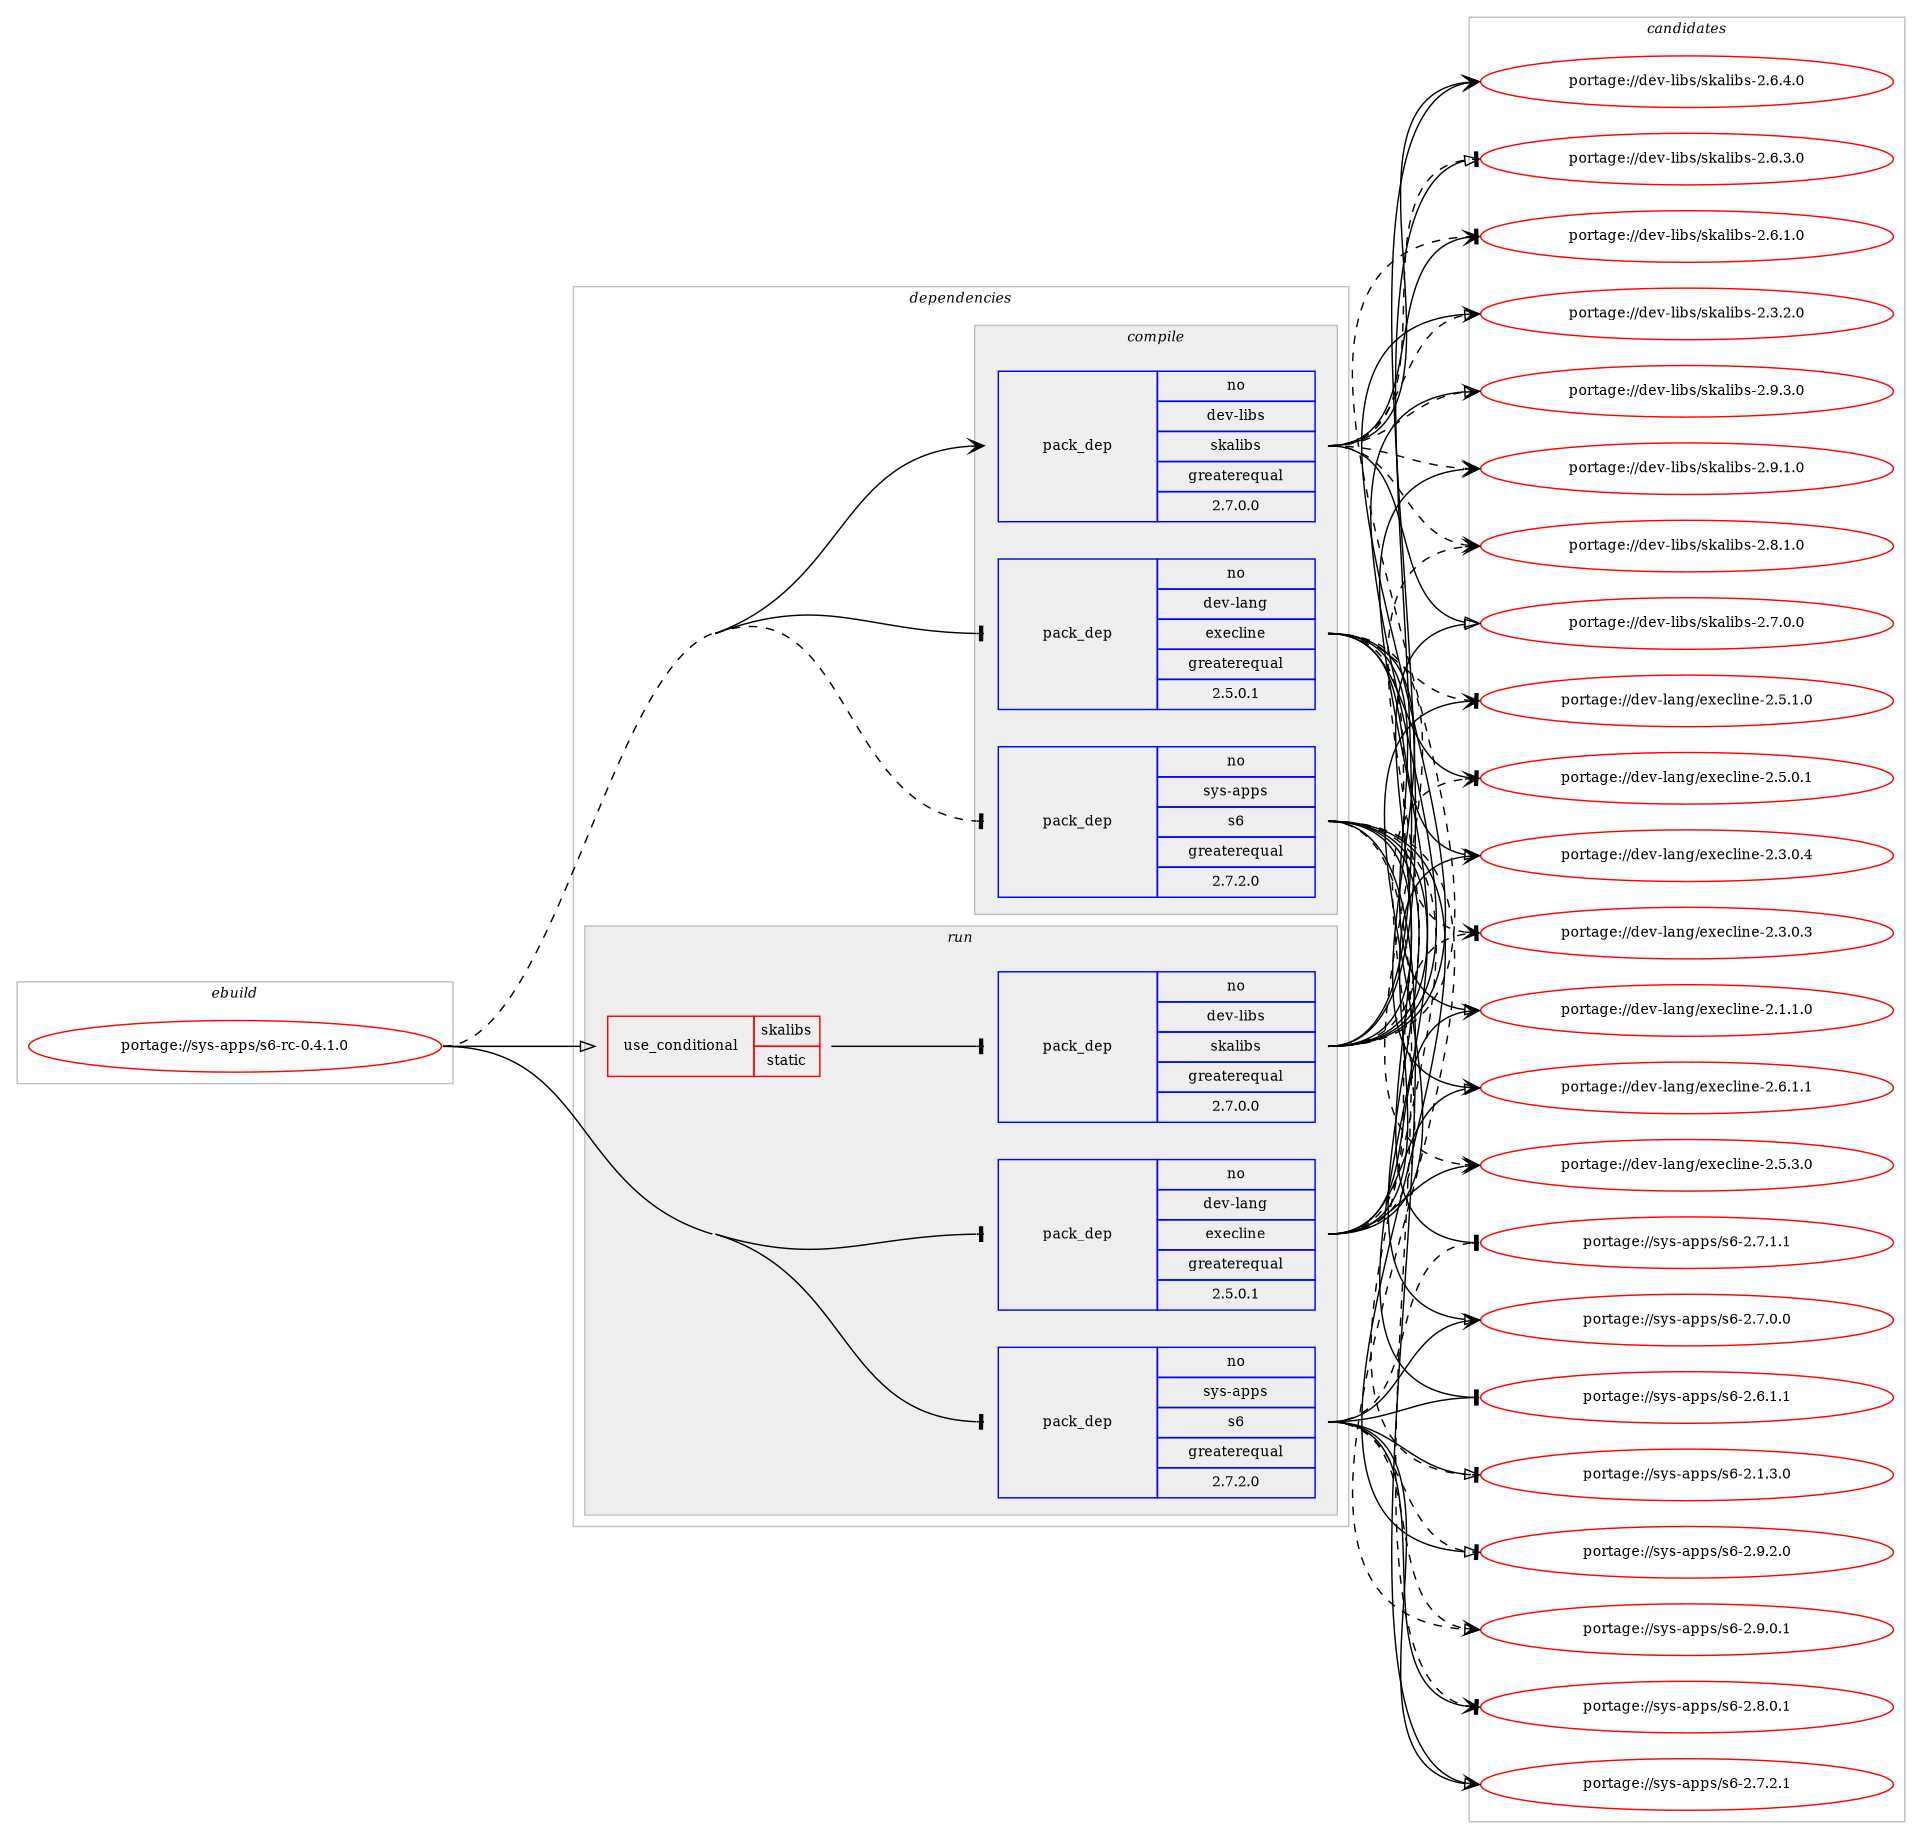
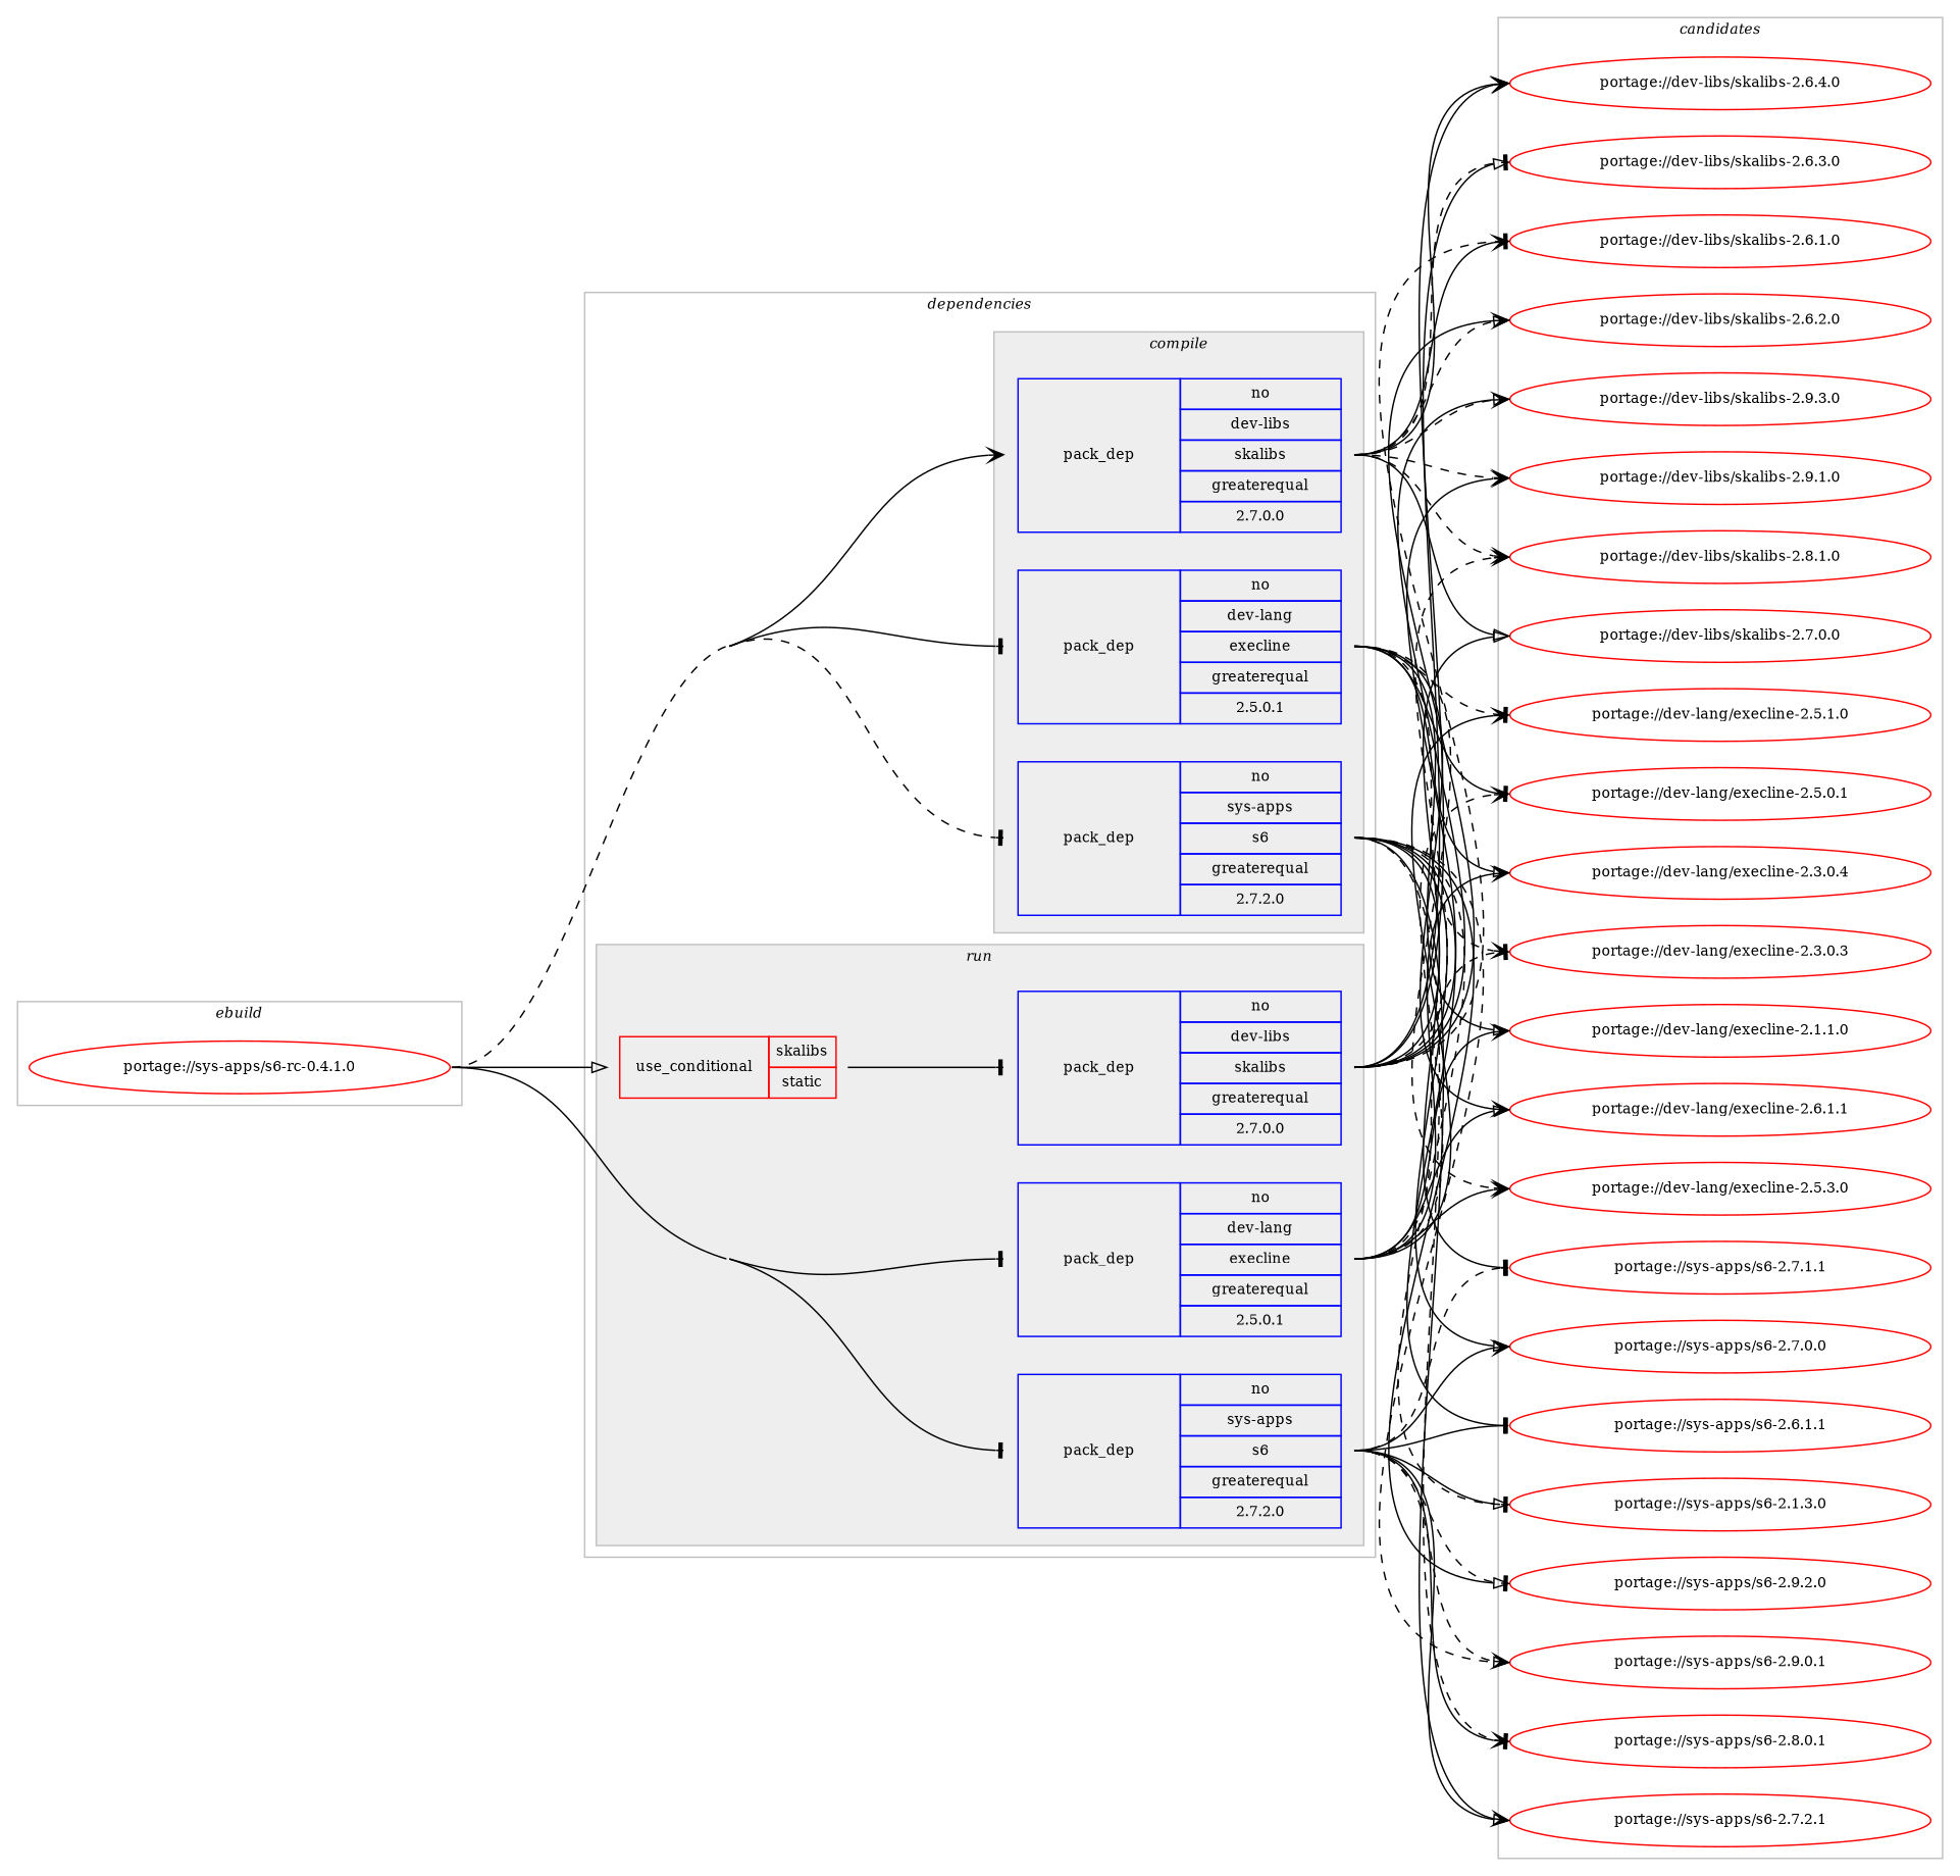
  digraph {
    compound=true
    concentrate=true
    fontname="DejaVu Serif"
    fontsize=10
    newrank=true
    rankdir=LR
    ranksep=1.5
    node [color=red fontname="DejaVu Serif" fontsize=10]
    edge [arrowhead=vee fontname="DejaVu Serif" headport=w style=solid tailport=e weight=100]
    n1 [label="portage://sys-apps/s6-rc-0.4.1.0" width=4]
    n2 [color=blue label=<<TABLE BORDER="0" CELLBORDER="1" CELLSPACING="0" CELLPADDING="4" WIDTH="220"><TR><TD ROWSPAN="6" CELLPADDING="30">pack_dep</TD></TR><TR><TD WIDTH="110">no</TD></TR><TR><TD>dev-lang</TD></TR><TR><TD>execline</TD></TR><TR><TD>greaterequal</TD></TR><TR><TD>2.5.0.1</TD></TR></TABLE>> shape=none]
    n3 [color=blue label=<<TABLE BORDER="0" CELLBORDER="1" CELLSPACING="0" CELLPADDING="4" WIDTH="220"><TR><TD ROWSPAN="6" CELLPADDING="30">pack_dep</TD></TR><TR><TD WIDTH="110">no</TD></TR><TR><TD>dev-libs</TD></TR><TR><TD>skalibs</TD></TR><TR><TD>greaterequal</TD></TR><TR><TD>2.7.0.0</TD></TR></TABLE>> shape=none]
    n4 [color=blue label=<<TABLE BORDER="0" CELLBORDER="1" CELLSPACING="0" CELLPADDING="4" WIDTH="220"><TR><TD ROWSPAN="6" CELLPADDING="30">pack_dep</TD></TR><TR><TD WIDTH="110">no</TD></TR><TR><TD>sys-apps</TD></TR><TR><TD>s6</TD></TR><TR><TD>greaterequal</TD></TR><TR><TD>2.7.2.0</TD></TR></TABLE>> shape=none]
    n5 [color=blue label=<<TABLE BORDER="0" CELLBORDER="1" CELLSPACING="0" CELLPADDING="4" WIDTH="220"><TR><TD ROWSPAN="6" CELLPADDING="30">pack_dep</TD></TR><TR><TD WIDTH="110">no</TD></TR><TR><TD>dev-libs</TD></TR><TR><TD>skalibs</TD></TR><TR><TD>greaterequal</TD></TR><TR><TD>2.7.0.0</TD></TR></TABLE>> shape=none]
    n6 [label=<<TABLE BORDER="0" CELLBORDER="1" CELLSPACING="0" CELLPADDING="4"><TR><TD ROWSPAN="3" CELLPADDING="10">use_conditional</TD></TR><TR><TD>skalibs</TD></TR><TR><TD>static</TD></TR></TABLE>> shape=none]
    n7 [color=blue label=<<TABLE BORDER="0" CELLBORDER="1" CELLSPACING="0" CELLPADDING="4" WIDTH="220"><TR><TD ROWSPAN="6" CELLPADDING="30">pack_dep</TD></TR><TR><TD WIDTH="110">no</TD></TR><TR><TD>dev-lang</TD></TR><TR><TD>execline</TD></TR><TR><TD>greaterequal</TD></TR><TR><TD>2.5.0.1</TD></TR></TABLE>> shape=none]
    n8 [color=blue label=<<TABLE BORDER="0" CELLBORDER="1" CELLSPACING="0" CELLPADDING="4" WIDTH="220"><TR><TD ROWSPAN="6" CELLPADDING="30">pack_dep</TD></TR><TR><TD WIDTH="110">no</TD></TR><TR><TD>sys-apps</TD></TR><TR><TD>s6</TD></TR><TR><TD>greaterequal</TD></TR><TR><TD>2.7.2.0</TD></TR></TABLE>> shape=none]
    n9 [label="portage://dev-lang/execline-2.6.1.1" width=4]
    n10 [label="portage://dev-lang/execline-2.5.3.0" width=4]
    n11 [label="portage://dev-lang/execline-2.5.1.0" width=4]
    n12 [label="portage://dev-lang/execline-2.5.0.1" width=4]
    n13 [label="portage://dev-lang/execline-2.3.0.4" width=4]
    n14 [label="portage://dev-lang/execline-2.3.0.3" width=4]
    n15 [label="portage://dev-lang/execline-2.1.1.0" width=4]
    n16 [label="portage://dev-libs/skalibs-2.9.3.0" width=4]
    n17 [label="portage://dev-libs/skalibs-2.9.1.0" width=4]
    n18 [label="portage://dev-libs/skalibs-2.8.1.0" width=4]
    n19 [label="portage://dev-libs/skalibs-2.7.0.0" width=4]
    n20 [label="portage://dev-libs/skalibs-2.6.4.0" width=4]
    n21 [label="portage://dev-libs/skalibs-2.6.3.0" width=4]
    n22 [label="portage://dev-libs/skalibs-2.6.1.0" width=4]
-   n23 [label="portage://dev-libs/skalibs-2.3.2.0" width=4]
+   n23 [label="portage://dev-libs/skalibs-2.6.2.0" width=4]
    n24 [label="portage://sys-apps/s6-2.9.2.0" width=4]
    n25 [label="portage://sys-apps/s6-2.9.0.1" width=4]
    n26 [label="portage://sys-apps/s6-2.8.0.1" width=4]
    n27 [label="portage://sys-apps/s6-2.7.2.1" width=4]
    n28 [label="portage://sys-apps/s6-2.7.1.1" width=4]
    n29 [label="portage://sys-apps/s6-2.7.0.0" width=4]
    n30 [label="portage://sys-apps/s6-2.6.1.1" width=4]
    n31 [label="portage://sys-apps/s6-2.1.3.0" width=4]
    subgraph cluster_1 {
      color=gray
      label=<<i>ebuild</i>>
      rank=same
      n1
    }
    subgraph cluster_2 {
      color=gray
      label=<<i>dependencies</i>>
      subgraph cluster_3 {
        color=gray
        fillcolor="#eeeeee"
        label=<<i>compile</i>>
        style=filled
        subgraph sub_4 {
          color=gray
          fillcolor="#eeeeee"
          label=<<i>compile</i>>
          style=filled
          n2
        }
        subgraph sub_5 {
          color=gray
          fillcolor="#eeeeee"
          label=<<i>compile</i>>
          style=filled
          n3
        }
        subgraph sub_6 {
          color=gray
          fillcolor="#eeeeee"
          label=<<i>compile</i>>
          style=filled
          n4
        }
      }
      subgraph cluster_7 {
        color=gray
        fillcolor="#eeeeee"
        label=<<i>compile and run</i>>
        style=filled
      }
      subgraph cluster_8 {
        color=gray
        fillcolor="#eeeeee"
        label=<<i>run</i>>
        style=filled
        subgraph sub_9 {
          color=gray
          fillcolor="#eeeeee"
          label=<<i>run</i>>
          style=filled
          n6
          subgraph sub_10 {
            color=gray
            fillcolor="#eeeeee"
            label=<<i>run</i>>
            style=filled
            n5
          }
        }
        subgraph sub_11 {
          color=gray
          fillcolor="#eeeeee"
          label=<<i>run</i>>
          style=filled
          n7
        }
        subgraph sub_12 {
          color=gray
          fillcolor="#eeeeee"
          label=<<i>run</i>>
          style=filled
          n8
        }
      }
    }
    subgraph cluster_13 {
      color=gray
      label=<<i>candidates</i>>
      rank=same
      subgraph sub_14 {
        color=black
        label=<<i>candidates</i>>
        nodesep=1
        rank=same
        n9
        n10
        n11
        n12
        n13
        n14
        n15
      }
      subgraph sub_15 {
        color=black
        label=<<i>candidates</i>>
        nodesep=1
        rank=same
        n16
        n17
        n18
        n19
        n20
        n21
        n22
        n23
      }
      subgraph sub_16 {
        color=black
        label=<<i>candidates</i>>
        nodesep=1
        rank=same
        n24
        n25
        n26
        n27
        n28
        n29
        n30
        n31
      }
      subgraph sub_17 {
        color=black
        label=<<i>candidates</i>>
        nodesep=1
        rank=same
        n16
        n17
        n18
        n19
        n20
        n21
        n22
        n23
      }
      subgraph sub_18 {
        color=black
        label=<<i>candidates</i>>
        nodesep=1
        rank=same
        n9
        n10
        n11
        n12
        n13
        n14
        n15
      }
      subgraph sub_19 {
        color=black
        label=<<i>candidates</i>>
        nodesep=1
        rank=same
        n24
        n25
        n26
        n27
        n28
        n29
        n30
        n31
      }
    }
    n1 -> n2 [arrowhead=tee weight=20]
    n1 -> n3 [weight=20]
    n1 -> n4 [arrowhead=tee style=dashed weight=20]
    n1 -> n6 [arrowhead=onormal weight=20]
    n1 -> n7 [arrowhead=tee weight=20]
    n1 -> n8 [arrowhead=tee weight=20]
    n2 -> n9
    n2 -> n10 [style=dashed]
    n2 -> n11 [arrowhead=tee style=dashed]
    n2 -> n12 [arrowhead=tee]
    n2 -> n13 [arrowhead=onormal]
    n2 -> n14 [style=dashed]
    n2 -> n15 [arrowhead=onormal]
    n3 -> n16 [style=dashed]
    n3 -> n17 [style=dashed]
    n3 -> n18 [style=dashed]
    n3 -> n19 [arrowhead=onormal]
    n3 -> n20
    n3 -> n21 [arrowhead=tee style=dashed]
    n3 -> n22
    n3 -> n23 [arrowhead=onormal style=dashed]
    n4 -> n24 [arrowhead=onormal]
    n4 -> n25 [arrowhead=onormal style=dashed]
    n4 -> n26 [arrowhead=tee style=dashed]
    n4 -> n27
    n4 -> n28 [arrowhead=tee]
    n4 -> n29 [arrowhead=onormal]
    n4 -> n30 [arrowhead=tee]
    n4 -> n31 [arrowhead=tee style=dashed]
    n5 -> n16 [arrowhead=onormal]
    n5 -> n17
    n5 -> n18 [style=dashed]
    n5 -> n19 [arrowhead=onormal]
    n5 -> n20
    n5 -> n21 [arrowhead=onormal]
    n5 -> n22 [arrowhead=tee style=dashed]
    n5 -> n23
    n6 -> n5 [arrowhead=tee weight=20]
    n7 -> n9 [arrowhead=onormal]
    n7 -> n10
    n7 -> n11
    n7 -> n12 [style=dashed]
    n7 -> n13
    n7 -> n14 [arrowhead=tee style=dashed]
    n7 -> n15
    n8 -> n24 [arrowhead=tee style=dashed]
    n8 -> n25 [style=dashed]
    n8 -> n26
    n8 -> n27 [arrowhead=onormal]
    n8 -> n28 [arrowhead=tee style=dashed]
    n8 -> n29
    n8 -> n30 [arrowhead=tee]
    n8 -> n31 [arrowhead=onormal]
  }
